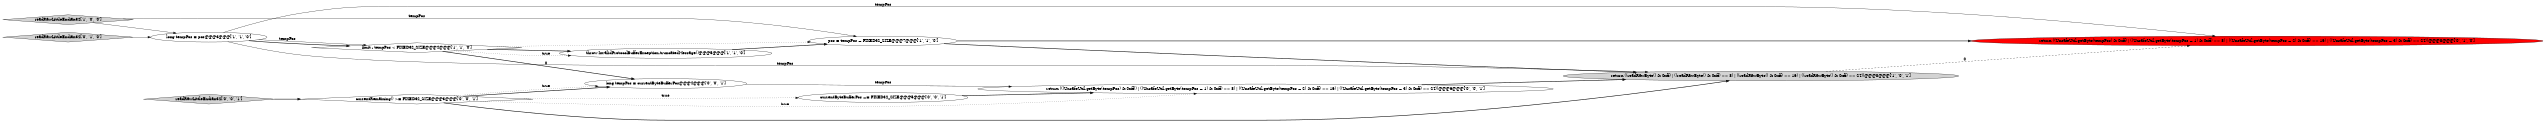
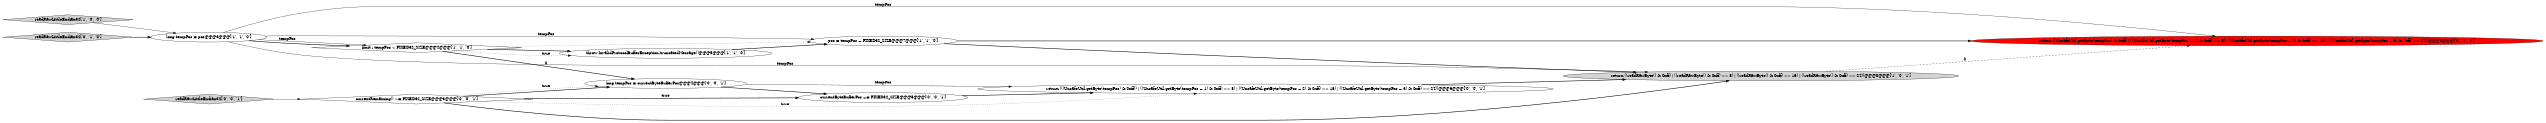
  digraph {
    rankdir=LR
    node [fillcolor=white shape=ellipse style=filled]
    edge [style=bold]
    n1 [fillcolor=lightgray label="readRawLittleEndian32['1', '0', '0']" shape=diamond]
    n2 [label="long tempPos = pos@@@3@@@['1', '1', '0']"]
    n3 [label="pos = tempPos + FIXED32_SIZE@@@7@@@['1', '1', '0']"]
    n4 [fillcolor=red label="return ((UnsafeUtil.getByte(tempPos) & 0xff) | ((UnsafeUtil.getByte(tempPos + 1) & 0xff) << 8) | ((UnsafeUtil.getByte(tempPos + 2) & 0xff) << 16) | ((UnsafeUtil.getByte(tempPos + 3) & 0xff) << 24))@@@8@@@['0', '1', '0']"]
    n5 [fillcolor=lightgray label="return ((readRawByte() & 0xff) | ((readRawByte() & 0xff) << 8) | ((readRawByte() & 0xff) << 16) | ((readRawByte() & 0xff) << 24))@@@8@@@['1', '0', '1']"]
    n6 [label="limit - tempPos < FIXED32_SIZE@@@4@@@['1', '1', '0']" shape=diamond]
    n7 [label="long tempPos = currentByteBufferPos@@@4@@@['0', '0', '1']"]
    n8 [label="currentByteBufferPos += FIXED32_SIZE@@@5@@@['0', '0', '1']"]
    n9 [label="return (((UnsafeUtil.getByte(tempPos) & 0xff)) | ((UnsafeUtil.getByte(tempPos + 1) & 0xff) << 8) | ((UnsafeUtil.getByte(tempPos + 2) & 0xff) << 16) | ((UnsafeUtil.getByte(tempPos + 3) & 0xff) << 24))@@@6@@@['0', '0', '1']"]
    n10 [fillcolor=lightgray label="readRawLittleEndian32['0', '1', '0']" shape=diamond]
    n11 [fillcolor=lightgray label="readRawLittleEndian32['0', '0', '1']" shape=diamond]
    n12 [label="currentRemaining() >= FIXED32_SIZE@@@3@@@['0', '0', '1']" shape=diamond]
    n13 [label="throw InvalidProtocolBufferException.truncatedMessage()@@@5@@@['1', '1', '0']"]
    n1 -> n2 [style=solid]
-   n1 -> n3 [label=tempPos style=solid]
+   n2 -> n3 [label=tempPos style=solid]
    n2 -> n4 [label=tempPos style=solid]
    n2 -> n5 [label=tempPos style=solid]
    n2 -> n6 [label=tempPos style=solid]
    n2 -> n6
    n3 -> n4
    n3 -> n5
    n5 -> n4 [label=0 style=dashed]
    n6 -> n3 [style=dotted]
    n6 -> n7 [label=0]
    n6 -> n13
    n6 -> n13 [label=true style=dotted]
+   n7 -> n8
    n7 -> n9 [label=tempPos style=solid]
    n8 -> n9
    n9 -> n5
-   n10 -> n2 [style=solid]
-   n11 -> n12
+   n10 -> n2
+   n11 -> n12 [style=solid]
    n12 -> n5
    n12 -> n7 [label=true style=dotted]
    n12 -> n7
-   n12 -> n8 [label=true style=dotted]
+   n12 -> n8 [label=true]
    n12 -> n9 [label=true style=dotted]
    n13 -> n3
  }
